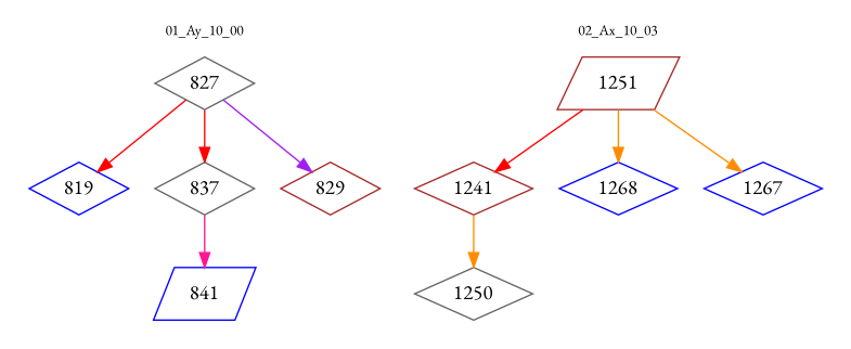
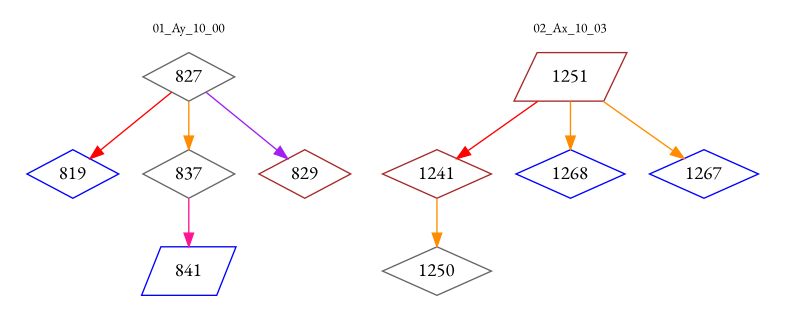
  digraph {
    fontname="EB Garamond"
    node [color=blue fontname="EB Garamond" shape=diamond]
    edge [color=red fontname="EB Garamond"]
    n1 [color=gray40 label=827]
    n2 [label=819]
    n3 [color=gray40 label=837]
    n4 [color=brown label=829]
    n5 [label=841 shape=parallelogram]
    n6 [color=brown label=1251 shape=parallelogram]
    n7 [color=brown label=1241]
    n8 [label=1268]
    n9 [label=1267]
    n10 [color=gray40 label=1250]
    subgraph cluster_1 {
      color=white
      fontsize=10
      label="01_Ay_10_00"
      n1
      n2
      n3
      n4
      n5
    }
    subgraph cluster_2 {
      color=white
      fontsize=10
      label="02_Ax_10_03"
      n6
      n7
      n8
      n9
      n10
    }
    n1 -> n2
-   n1 -> n3
+   n1 -> n3 [color=darkorange]
    n1 -> n4 [color=purple]
    n3 -> n5 [color=deeppink]
    n6 -> n7
    n6 -> n8 [color=darkorange]
    n6 -> n9 [color=darkorange]
    n7 -> n10 [color=darkorange]
  }
